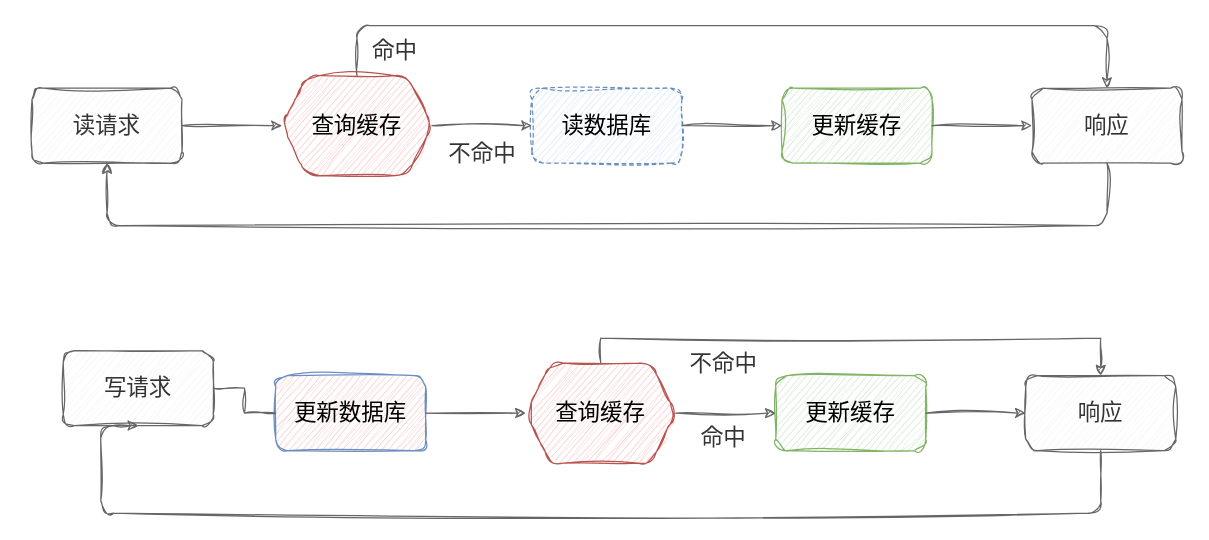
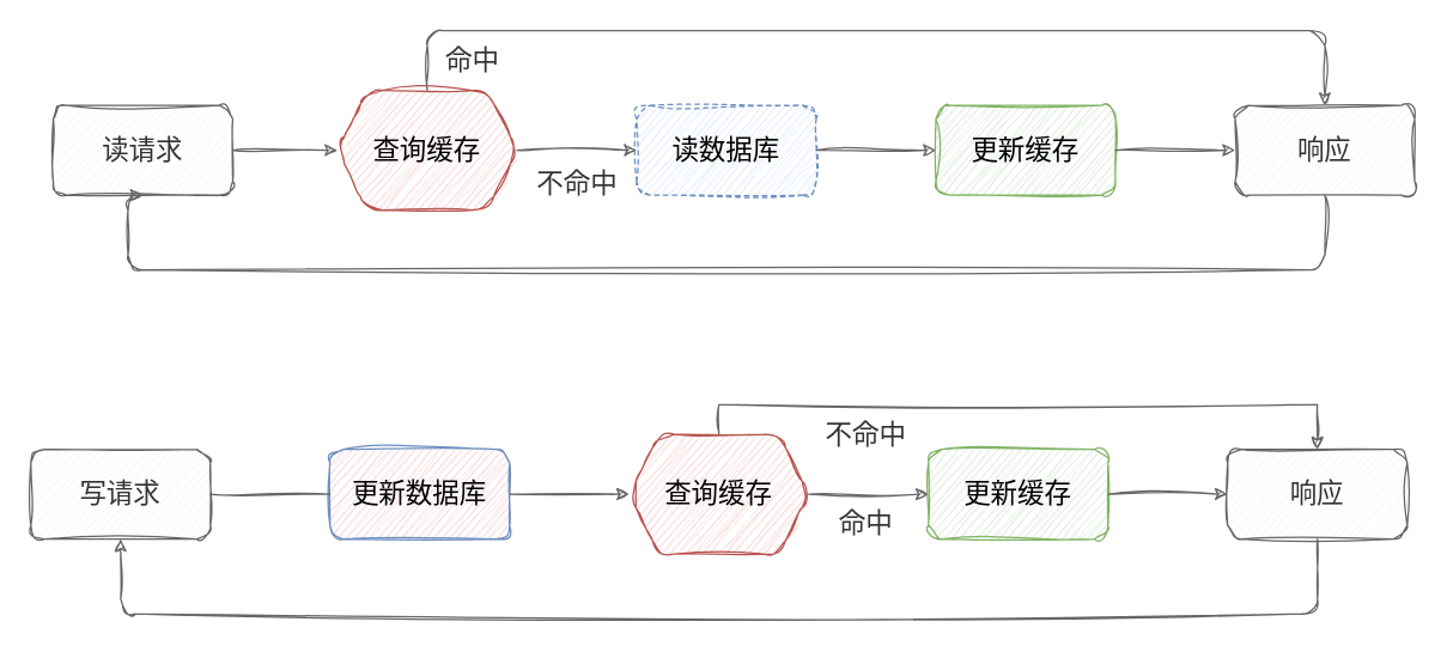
  <mxCell id="0" />
  <mxCell id="1" parent="0" />
  <mxCell id="2" value="" style="group;movable=0;resizable=0;rotatable=0;deletable=0;editable=0;locked=1;connectable=0;" vertex="1" connectable="0" parent="1"><mxGeometry x="25" y="20" width="920" height="160" as="geometry" /></mxCell>
- <mxCell id="3" value="读请求" style="rounded=1;whiteSpace=wrap;html=1;sketch=1;hachureGap=4;jiggle=2;curveFitting=1;fontFamily=Comic Sans MS;fontSize=18;fillColor=#f5f5f5;fontColor=#333333;strokeColor=#666666;movable=0;resizable=0;rotatable=0;deletable=0;editable=0;locked=1;connectable=0;container=0;" vertex="1" parent="2"><mxGeometry y="50" width="120" height="60" as="geometry" /></mxCell>
+ <mxCell id="3" value="读请求" style="rounded=1;whiteSpace=wrap;html=1;sketch=1;hachureGap=4;jiggle=2;curveFitting=1;fontFamily=Comic Sans MS;fontSize=18;fillColor=#f5f5f5;fontColor=#333333;strokeColor=#666666;movable=0;resizable=0;rotatable=0;deletable=0;editable=0;locked=1;connectable=0;container=0;" vertex="1" parent="2"><mxGeometry x="10" y="50" width="120" height="60" as="geometry" /></mxCell>
  <mxCell id="4" value="查询缓存" style="shape=hexagon;perimeter=hexagonPerimeter2;whiteSpace=wrap;html=1;fixedSize=1;rounded=1;sketch=1;hachureGap=4;jiggle=2;curveFitting=1;strokeColor=#b85450;align=center;verticalAlign=middle;fontFamily=Comic Sans MS;fontSize=18;fillColor=#f8cecc;movable=0;resizable=0;rotatable=0;deletable=0;editable=0;locked=1;connectable=0;container=0;" vertex="1" parent="2"><mxGeometry x="200" y="40" width="120" height="80" as="geometry" /></mxCell>
  <mxCell id="5" value="" style="edgeStyle=orthogonalEdgeStyle;rounded=0;sketch=1;hachureGap=4;jiggle=2;curveFitting=1;orthogonalLoop=1;jettySize=auto;html=1;fontFamily=Comic Sans MS;fontSize=18;fontColor=#333333;fillColor=#f5f5f5;strokeColor=#666666;movable=0;resizable=0;rotatable=0;deletable=0;editable=0;locked=1;connectable=0;" edge="1" parent="2" source="3" target="4"><mxGeometry relative="1" as="geometry" /></mxCell>
  <mxCell id="6" value="读数据库" style="rounded=1;whiteSpace=wrap;html=1;sketch=1;hachureGap=4;jiggle=2;curveFitting=1;fontFamily=Comic Sans MS;fontSize=18;fillColor=#dae8fc;strokeColor=#6c8ebf;movable=0;resizable=0;rotatable=0;deletable=0;editable=0;locked=1;connectable=0;container=0;dashed=1;" vertex="1" parent="2"><mxGeometry x="400" y="50" width="120" height="60" as="geometry" /></mxCell>
  <mxCell id="7" value="" style="edgeStyle=orthogonalEdgeStyle;rounded=0;sketch=1;hachureGap=4;jiggle=2;curveFitting=1;orthogonalLoop=1;jettySize=auto;html=1;fontFamily=Comic Sans MS;fontSize=18;fontColor=#333333;fillColor=#f5f5f5;strokeColor=#666666;movable=0;resizable=0;rotatable=0;deletable=0;editable=0;locked=1;connectable=0;" edge="1" parent="2" source="4" target="6"><mxGeometry relative="1" as="geometry" /></mxCell>
  <mxCell id="8" value="更新缓存" style="rounded=1;whiteSpace=wrap;html=1;sketch=1;hachureGap=4;jiggle=2;curveFitting=1;fontFamily=Comic Sans MS;fontSize=18;fillColor=#d5e8d4;strokeColor=#82b366;movable=0;resizable=0;rotatable=0;deletable=0;editable=0;locked=1;connectable=0;container=0;" vertex="1" parent="2"><mxGeometry x="600" y="50" width="120" height="60" as="geometry" /></mxCell>
  <mxCell id="9" value="" style="edgeStyle=orthogonalEdgeStyle;rounded=0;sketch=1;hachureGap=4;jiggle=2;curveFitting=1;orthogonalLoop=1;jettySize=auto;html=1;fontFamily=Comic Sans MS;fontSize=18;fontColor=#333333;fillColor=#f5f5f5;strokeColor=#666666;movable=0;resizable=0;rotatable=0;deletable=0;editable=0;locked=1;connectable=0;" edge="1" parent="2" source="6" target="8"><mxGeometry relative="1" as="geometry" /></mxCell>
  <mxCell id="10" style="edgeStyle=orthogonalEdgeStyle;sketch=1;hachureGap=4;jiggle=2;curveFitting=1;orthogonalLoop=1;jettySize=auto;html=1;entryX=0.5;entryY=1;entryDx=0;entryDy=0;fontFamily=Comic Sans MS;fontSize=18;fontColor=#333333;exitX=0.5;exitY=1;exitDx=0;exitDy=0;fillColor=#f5f5f5;strokeColor=#666666;rounded=1;movable=0;resizable=0;rotatable=0;deletable=0;editable=0;locked=1;connectable=0;" edge="1" parent="2" source="11" target="3"><mxGeometry relative="1" as="geometry"><Array as="points"><mxPoint x="860" y="160" /><mxPoint x="60" y="160" /></Array></mxGeometry></mxCell>
  <mxCell id="11" value="响应" style="rounded=1;whiteSpace=wrap;html=1;sketch=1;hachureGap=4;jiggle=2;curveFitting=1;fontFamily=Comic Sans MS;fontSize=18;fillColor=#f5f5f5;fontColor=#333333;strokeColor=#666666;movable=0;resizable=0;rotatable=0;deletable=0;editable=0;locked=1;connectable=0;container=0;" vertex="1" parent="2"><mxGeometry x="800" y="50" width="120" height="60" as="geometry" /></mxCell>
  <mxCell id="12" style="edgeStyle=orthogonalEdgeStyle;sketch=1;hachureGap=4;jiggle=2;curveFitting=1;orthogonalLoop=1;jettySize=auto;html=1;exitX=0.5;exitY=0;exitDx=0;exitDy=0;entryX=0.5;entryY=0;entryDx=0;entryDy=0;fontFamily=Comic Sans MS;fontSize=18;fontColor=#333333;fillColor=#f5f5f5;strokeColor=#666666;rounded=1;movable=0;resizable=0;rotatable=0;deletable=0;editable=0;locked=1;connectable=0;" edge="1" parent="2" source="4" target="11"><mxGeometry relative="1" as="geometry"><Array as="points"><mxPoint x="260" /><mxPoint x="860" /></Array></mxGeometry></mxCell>
  <mxCell id="13" value="" style="edgeStyle=orthogonalEdgeStyle;rounded=0;sketch=1;hachureGap=4;jiggle=2;curveFitting=1;orthogonalLoop=1;jettySize=auto;html=1;fontFamily=Comic Sans MS;fontSize=18;fontColor=#333333;fillColor=#f5f5f5;strokeColor=#666666;movable=0;resizable=0;rotatable=0;deletable=0;editable=0;locked=1;connectable=0;" edge="1" parent="2" source="8" target="11"><mxGeometry relative="1" as="geometry" /></mxCell>
  <mxCell id="14" value="命中" style="text;html=1;align=center;verticalAlign=middle;resizable=0;points=[];autosize=1;strokeColor=none;fillColor=none;fontSize=18;fontFamily=Comic Sans MS;fontColor=#333333;movable=0;rotatable=0;deletable=0;editable=0;locked=1;connectable=0;container=0;" vertex="1" parent="2"><mxGeometry x="260" width="60" height="40" as="geometry" /></mxCell>
  <mxCell id="15" value="不命中" style="text;html=1;align=center;verticalAlign=middle;resizable=0;points=[];autosize=1;strokeColor=none;fillColor=none;fontSize=18;fontFamily=Comic Sans MS;fontColor=#333333;movable=0;rotatable=0;deletable=0;editable=0;locked=1;connectable=0;container=0;" vertex="1" parent="2"><mxGeometry x="320" y="83" width="80" height="40" as="geometry" /></mxCell>
  <mxCell id="16" value="" style="group;movable=0;resizable=0;rotatable=0;deletable=0;editable=0;locked=1;connectable=0;" vertex="1" connectable="0" parent="1"><mxGeometry x="20" y="271" width="920" height="139" as="geometry" /></mxCell>
- <mxCell id="17" value="写请求" style="rounded=1;whiteSpace=wrap;html=1;sketch=1;hachureGap=4;jiggle=2;curveFitting=1;fontFamily=Comic Sans MS;fontSize=18;fillColor=#f5f5f5;fontColor=#333333;strokeColor=#666666;movable=0;resizable=0;rotatable=0;deletable=0;editable=0;locked=1;connectable=0;" vertex="1" parent="16"><mxGeometry x="30" y="9" width="120" height="60" as="geometry" /></mxCell>
+ <mxCell id="17" value="写请求" style="rounded=1;whiteSpace=wrap;html=1;sketch=1;hachureGap=4;jiggle=2;curveFitting=1;fontFamily=Comic Sans MS;fontSize=18;fillColor=#f5f5f5;fontColor=#333333;strokeColor=#666666;movable=0;resizable=0;rotatable=0;deletable=0;editable=0;locked=1;connectable=0;" vertex="1" parent="16"><mxGeometry y="29" width="120" height="60" as="geometry" /></mxCell>
  <mxCell id="18" value="更新数据库" style="rounded=1;whiteSpace=wrap;html=1;sketch=1;hachureGap=4;jiggle=2;curveFitting=1;fontFamily=Comic Sans MS;fontSize=18;fillColor=#f8cecc;strokeColor=#6c8ebf;movable=0;resizable=0;rotatable=0;deletable=0;editable=0;locked=1;connectable=0;" vertex="1" parent="16"><mxGeometry x="200" y="29" width="120" height="60" as="geometry" /></mxCell>
  <mxCell id="19" style="edgeStyle=orthogonalEdgeStyle;rounded=0;sketch=1;hachureGap=4;jiggle=2;curveFitting=1;orthogonalLoop=1;jettySize=auto;html=1;entryX=0;entryY=0.5;entryDx=0;entryDy=0;fontFamily=Comic Sans MS;fontSource=https%3A%2F%2Ffonts.googleapis.com%2Fcss%3Ffamily%3DArchitects%2BDaughter;fontSize=18;fontColor=#333333;fillColor=#f5f5f5;strokeColor=#666666;movable=0;resizable=0;rotatable=0;deletable=0;editable=0;locked=1;connectable=0;endArrow=none;" edge="1" parent="16" source="17" target="18"><mxGeometry relative="1" as="geometry" /></mxCell>
  <mxCell id="20" value="更新缓存" style="rounded=1;whiteSpace=wrap;html=1;sketch=1;hachureGap=4;jiggle=2;curveFitting=1;fontFamily=Comic Sans MS;fontSize=18;fillColor=#d5e8d4;strokeColor=#82b366;movable=0;resizable=0;rotatable=0;deletable=0;editable=0;locked=1;connectable=0;" vertex="1" parent="16"><mxGeometry x="600" y="29" width="120" height="60" as="geometry" /></mxCell>
  <mxCell id="21" style="edgeStyle=orthogonalEdgeStyle;sketch=1;hachureGap=4;jiggle=2;curveFitting=1;orthogonalLoop=1;jettySize=auto;html=1;entryX=0.5;entryY=1;entryDx=0;entryDy=0;fontFamily=Comic Sans MS;fontSize=18;fontColor=#333333;exitX=0.5;exitY=1;exitDx=0;exitDy=0;fillColor=#f5f5f5;strokeColor=#666666;rounded=1;movable=0;resizable=0;rotatable=0;deletable=0;editable=0;locked=1;connectable=0;" edge="1" parent="16" source="22" target="17"><mxGeometry relative="1" as="geometry"><Array as="points"><mxPoint x="860" y="139" /><mxPoint x="60" y="139" /></Array></mxGeometry></mxCell>
  <mxCell id="22" value="响应" style="rounded=1;whiteSpace=wrap;html=1;sketch=1;hachureGap=4;jiggle=2;curveFitting=1;fontFamily=Comic Sans MS;fontSize=18;fillColor=#f5f5f5;fontColor=#333333;strokeColor=#666666;movable=0;resizable=0;rotatable=0;deletable=0;editable=0;locked=1;connectable=0;" vertex="1" parent="16"><mxGeometry x="800" y="29" width="120" height="60" as="geometry" /></mxCell>
  <mxCell id="23" value="" style="edgeStyle=orthogonalEdgeStyle;rounded=0;sketch=1;hachureGap=4;jiggle=2;curveFitting=1;orthogonalLoop=1;jettySize=auto;html=1;fontFamily=Comic Sans MS;fontSize=18;fontColor=#333333;fillColor=#f5f5f5;strokeColor=#666666;movable=0;resizable=0;rotatable=0;deletable=0;editable=0;locked=1;connectable=0;" edge="1" parent="16" source="20" target="22"><mxGeometry relative="1" as="geometry" /></mxCell>
  <mxCell id="24" value="" style="edgeStyle=orthogonalEdgeStyle;rounded=0;sketch=1;hachureGap=4;jiggle=2;curveFitting=1;orthogonalLoop=1;jettySize=auto;html=1;fontFamily=Comic Sans MS;fontSource=https%3A%2F%2Ffonts.googleapis.com%2Fcss%3Ffamily%3DArchitects%2BDaughter;fontSize=18;fontColor=#333333;fillColor=#f5f5f5;strokeColor=#666666;movable=0;resizable=0;rotatable=0;deletable=0;editable=0;locked=1;connectable=0;" edge="1" parent="16" source="26" target="20"><mxGeometry relative="1" as="geometry" /></mxCell>
  <mxCell id="25" style="edgeStyle=orthogonalEdgeStyle;rounded=0;sketch=1;hachureGap=4;jiggle=2;curveFitting=1;orthogonalLoop=1;jettySize=auto;html=1;exitX=0.5;exitY=0;exitDx=0;exitDy=0;entryX=0.5;entryY=0;entryDx=0;entryDy=0;fontFamily=Comic Sans MS;fontSource=https%3A%2F%2Ffonts.googleapis.com%2Fcss%3Ffamily%3DArchitects%2BDaughter;fontSize=18;fontColor=#333333;fillColor=#f5f5f5;strokeColor=#666666;movable=0;resizable=0;rotatable=0;deletable=0;editable=0;locked=1;connectable=0;" edge="1" parent="16" source="26" target="22"><mxGeometry relative="1" as="geometry" /></mxCell>
  <mxCell id="26" value="查询缓存" style="shape=hexagon;perimeter=hexagonPerimeter2;whiteSpace=wrap;html=1;fixedSize=1;rounded=1;sketch=1;hachureGap=4;jiggle=2;curveFitting=1;strokeColor=#b85450;align=center;verticalAlign=middle;fontFamily=Comic Sans MS;fontSize=18;fillColor=#f8cecc;movable=0;resizable=0;rotatable=0;deletable=0;editable=0;locked=1;connectable=0;container=0;" vertex="1" parent="16"><mxGeometry x="400" y="19" width="120" height="80" as="geometry" /></mxCell>
  <mxCell id="27" value="" style="edgeStyle=orthogonalEdgeStyle;rounded=0;sketch=1;hachureGap=4;jiggle=2;curveFitting=1;orthogonalLoop=1;jettySize=auto;html=1;fontFamily=Comic Sans MS;fontSource=https%3A%2F%2Ffonts.googleapis.com%2Fcss%3Ffamily%3DArchitects%2BDaughter;fontSize=18;fontColor=#333333;fillColor=#f5f5f5;strokeColor=#666666;movable=0;resizable=0;rotatable=0;deletable=0;editable=0;locked=1;connectable=0;" edge="1" parent="16" source="18" target="26"><mxGeometry relative="1" as="geometry" /></mxCell>
  <mxCell id="28" value="命中" style="text;html=1;align=center;verticalAlign=middle;resizable=0;points=[];autosize=1;strokeColor=none;fillColor=none;fontSize=18;fontFamily=Comic Sans MS;fontColor=#333333;movable=0;rotatable=0;deletable=0;editable=0;locked=1;connectable=0;container=0;" vertex="1" parent="16"><mxGeometry x="528" y="59" width="60" height="40" as="geometry" /></mxCell>
  <mxCell id="29" value="不命中" style="text;html=1;align=center;verticalAlign=middle;resizable=0;points=[];autosize=1;strokeColor=none;fillColor=none;fontSize=18;fontFamily=Comic Sans MS;fontColor=#333333;movable=0;rotatable=0;deletable=0;editable=0;locked=1;connectable=0;container=0;" vertex="1" parent="16"><mxGeometry x="518" width="80" height="40" as="geometry" /></mxCell>
